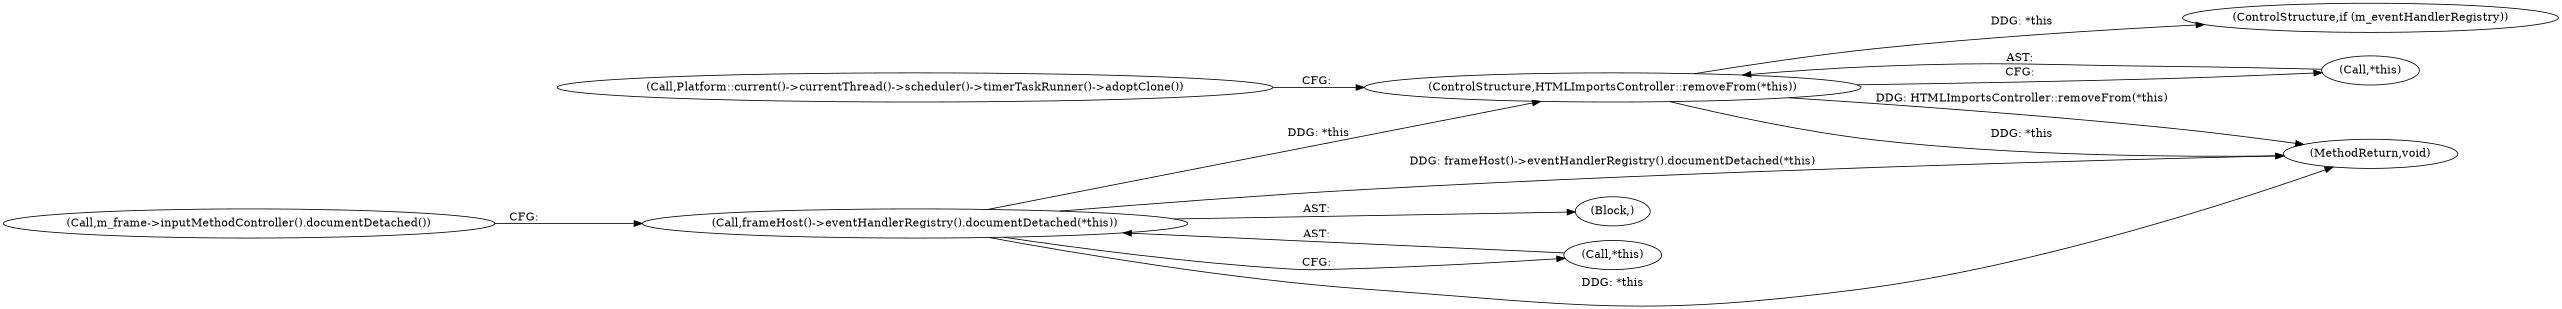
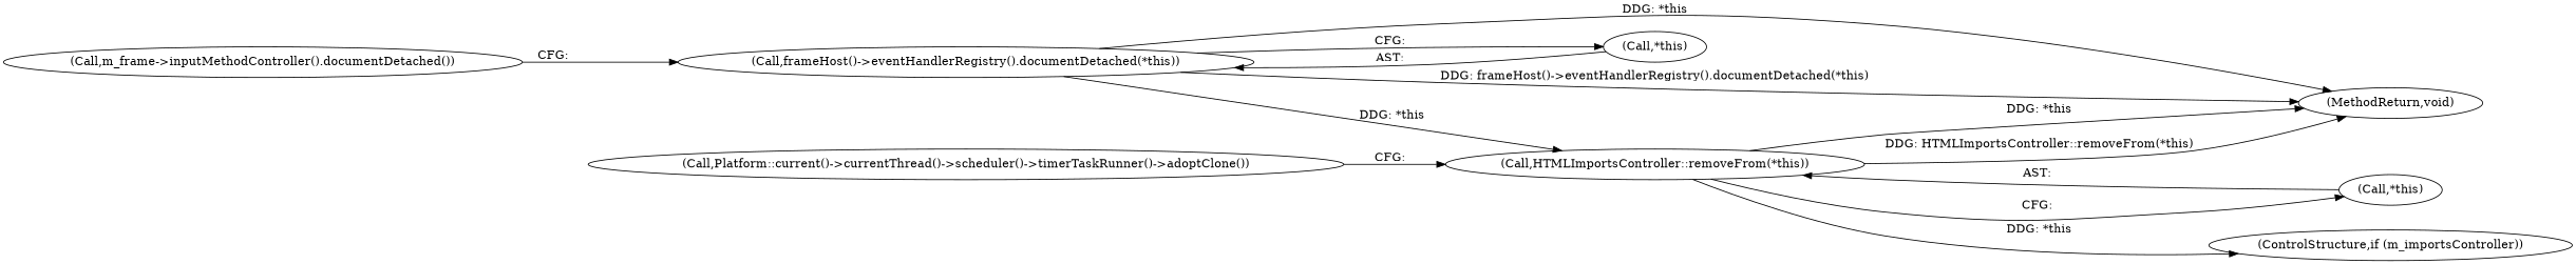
  digraph {
    rankdir=LR
-   n1 [label="(ControlStructure,HTMLImportsController::removeFrom(*this))"]
+   n1 [label="(Call,HTMLImportsController::removeFrom(*this))"]
    n2 [label="(MethodReturn,void)"]
-   n3 [label="(ControlStructure,if (m_eventHandlerRegistry))"]
+   n3 [label="(ControlStructure,if (m_importsController))"]
    n4 [label="(Call,*this)"]
    n5 [label="(Call,frameHost()->eventHandlerRegistry().documentDetached(*this))"]
    n6 [label="(Call,*this)"]
-   n7 [label="(Block,)"]
    n8 [label="(Call,m_frame->inputMethodController().documentDetached())"]
    n9 [label="(Call,Platform::current()->currentThread()->scheduler()->timerTaskRunner()->adoptClone())"]
    n1 -> n2 [label="DDG: *this"]
    n1 -> n2 [label="DDG: HTMLImportsController::removeFrom(*this)"]
    n1 -> n3 [label="DDG: *this"]
    n1 -> n4 [label="CFG: "]
    n4 -> n1 [label="AST: "]
    n5 -> n1 [label="DDG: *this"]
    n5 -> n2 [label="DDG: frameHost()->eventHandlerRegistry().documentDetached(*this)"]
    n5 -> n2 [label="DDG: *this"]
    n5 -> n6 [label="CFG: "]
-   n5 -> n7 [label="AST: "]
    n6 -> n5 [label="AST: "]
    n8 -> n5 [label="CFG: "]
    n9 -> n1 [label="CFG: "]
  }
